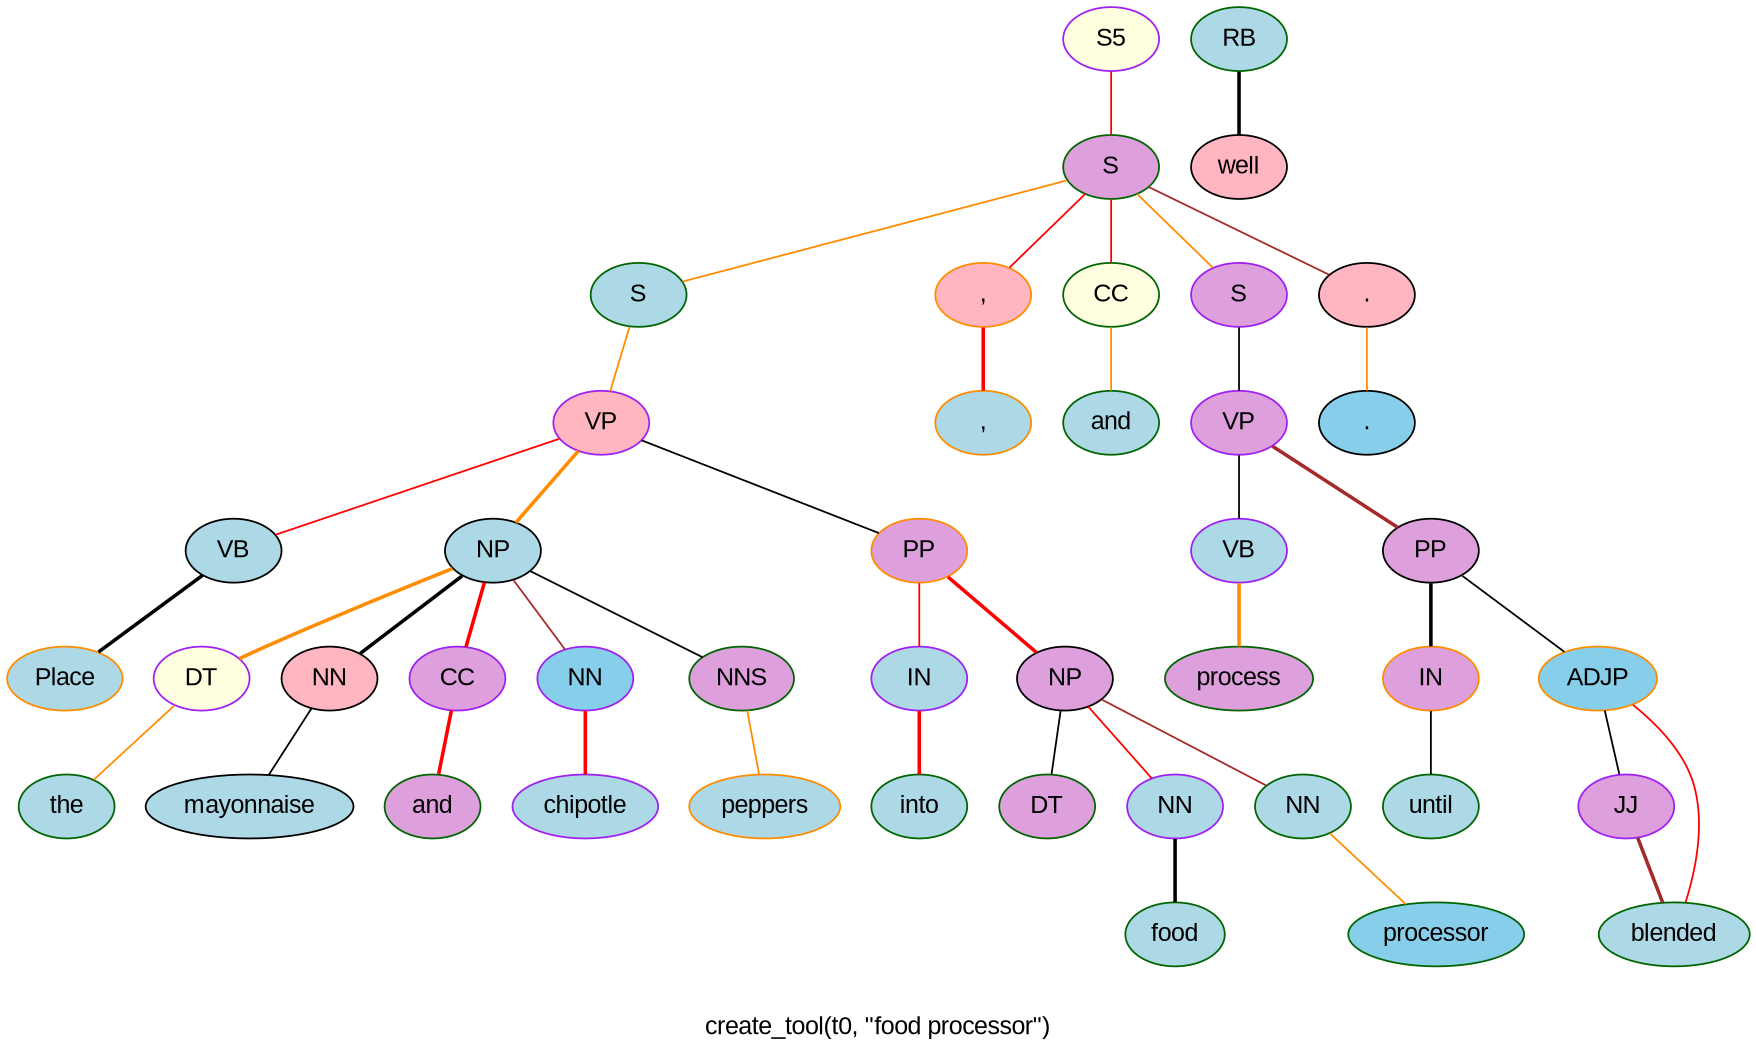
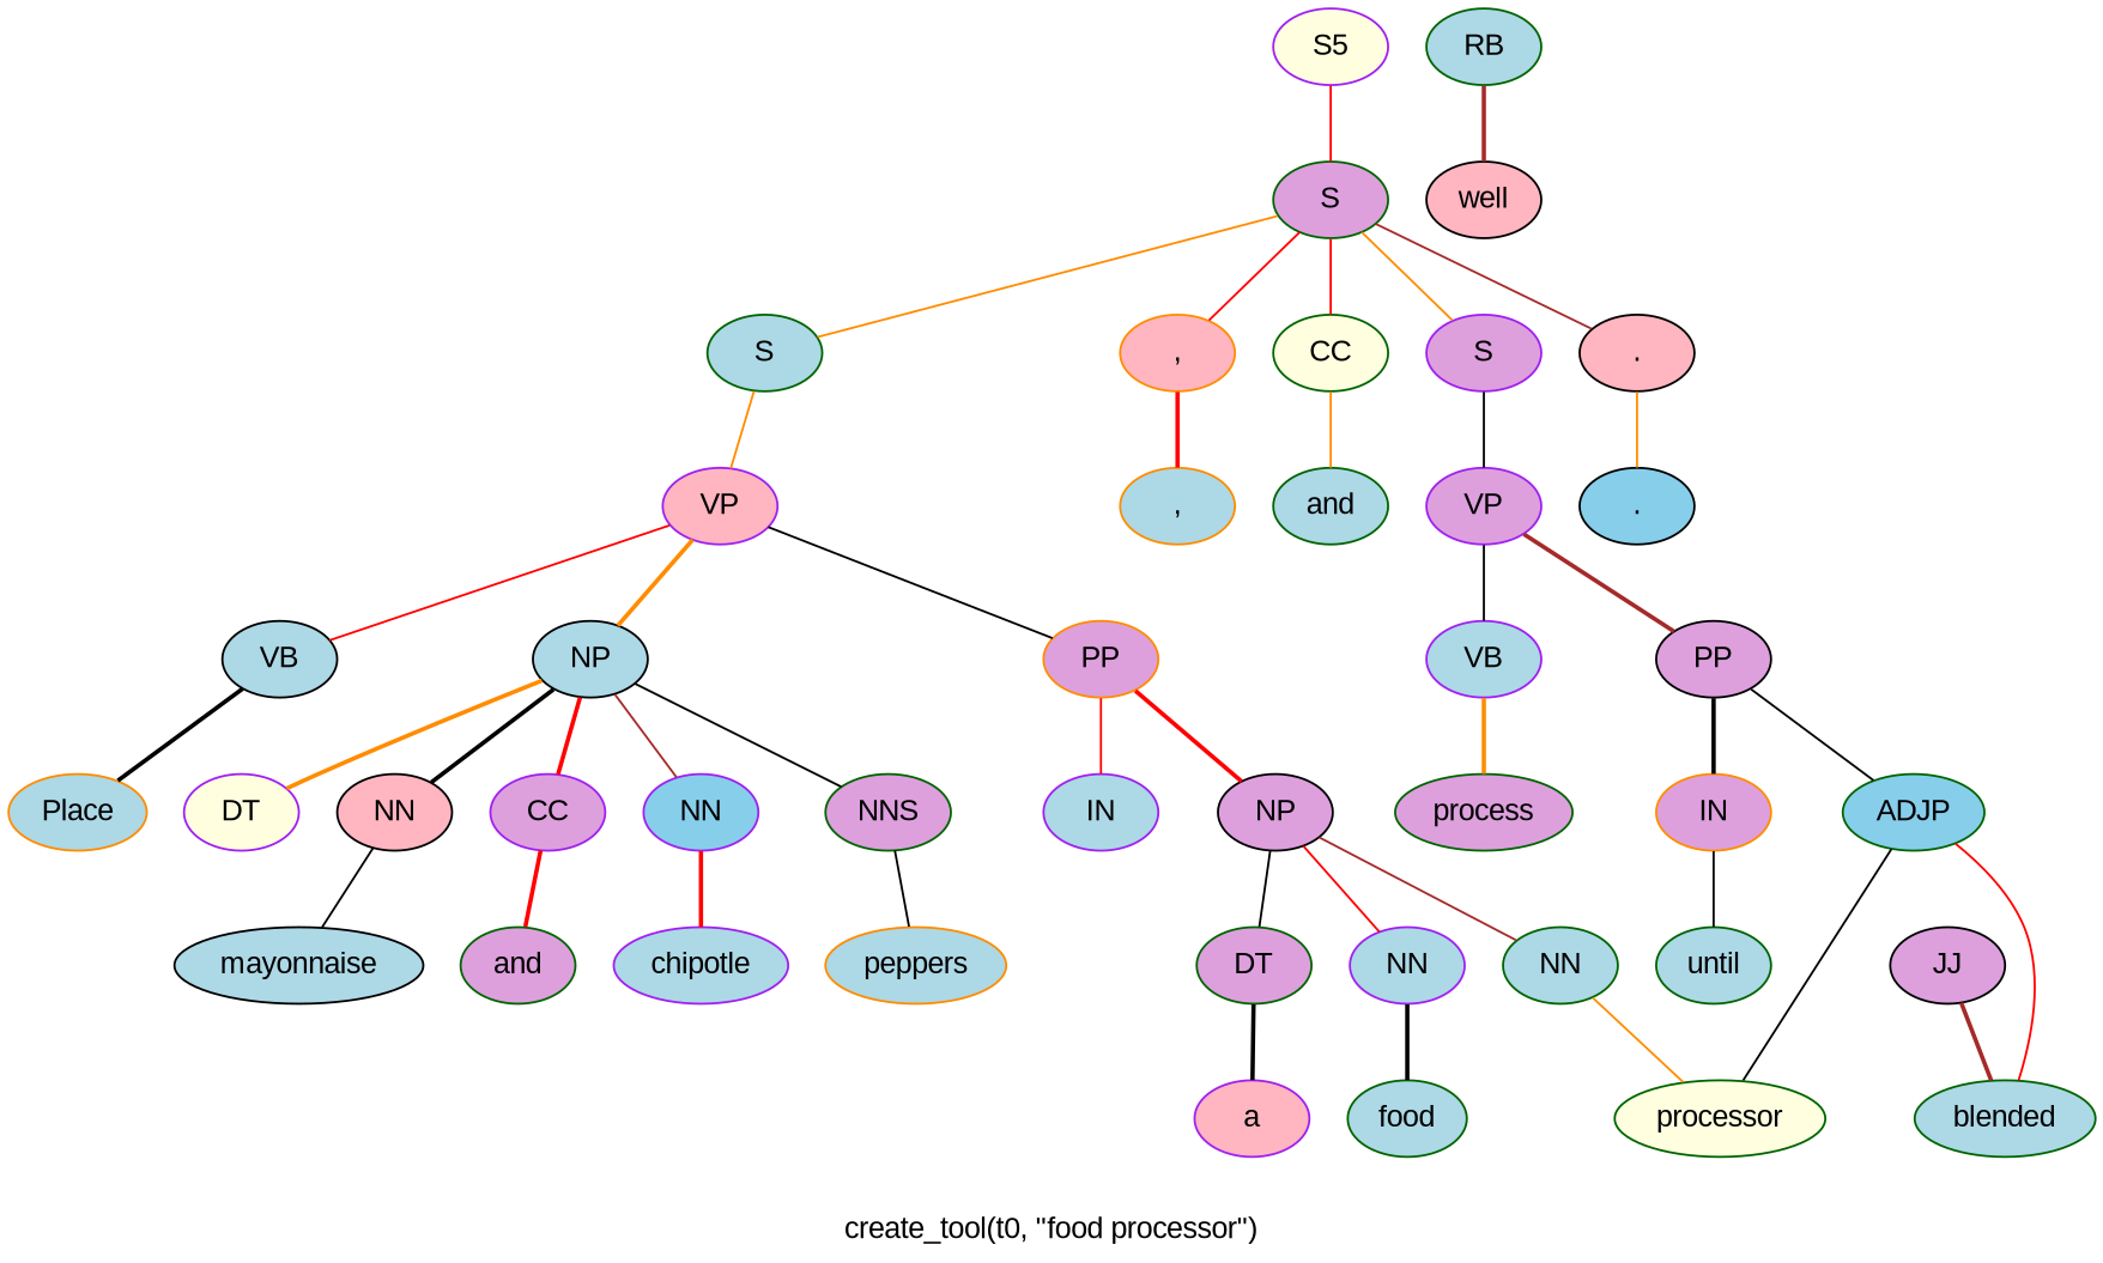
  graph {
    fontname="Liberation Sans"
    label="create_tool(t0, \"food processor\")"
    node [color=darkgreen fillcolor=lightblue fontname="Liberation Sans" style=filled]
    edge [color=black fontname="Liberation Sans" style=solid]
    n1 [color=purple fillcolor=lightyellow label=S5]
    n2 [fillcolor=plum label=S]
    n3 [label=S]
    n4 [color=darkorange fillcolor=lightpink label=","]
    n5 [fillcolor=lightyellow label=CC]
    n6 [color=purple fillcolor=plum label=S]
    n7 [color=black fillcolor=lightpink label="."]
    n8 [color=purple fillcolor=lightpink label=VP]
    n9 [color=darkorange label=","]
    n10 [label=and]
    n11 [color=purple fillcolor=plum label=VP]
    n12 [color=black fillcolor=skyblue label="."]
    n13 [color=black label=VB]
    n14 [color=black label=NP]
    n15 [color=darkorange fillcolor=plum label=PP]
    n16 [color=darkorange label=Place]
    n17 [color=purple fillcolor=lightyellow label=DT]
    n18 [color=black fillcolor=lightpink label=NN]
    n19 [color=purple fillcolor=plum label=CC]
    n20 [color=purple fillcolor=skyblue label=NN]
    n21 [fillcolor=plum label=NNS]
    n22 [color=purple label=IN]
    n23 [color=black fillcolor=plum label=NP]
-   n24 [label=the]
    n25 [color=black label=mayonnaise]
    n26 [fillcolor=plum label=and]
    n27 [color=purple label=chipotle]
    n28 [color=darkorange label=peppers]
-   n29 [label=into]
    n30 [fillcolor=plum label=DT]
    n31 [color=purple label=NN]
    n32 [label=NN]
+   n33 [color=purple fillcolor=lightpink label=a]
    n34 [label=food]
-   n35 [fillcolor=skyblue label=processor]
+   n35 [fillcolor=lightyellow label=processor]
    n36 [color=purple label=VB]
    n37 [color=black fillcolor=plum label=PP]
    n38 [fillcolor=plum label=process]
    n39 [color=darkorange fillcolor=plum label=IN]
-   n40 [color=darkorange fillcolor=skyblue label=ADJP]
+   n40 [fillcolor=skyblue label=ADJP]
    n41 [label=until]
-   n42 [color=purple fillcolor=plum label=JJ]
+   n42 [color=black fillcolor=plum label=JJ]
    n43 [label=blended]
    n44 [label=RB]
    n45 [color=black fillcolor=lightpink label=well]
    n1 -- n2 [color=red]
    n2 -- n3 [color=darkorange]
    n2 -- n4 [color=red]
    n2 -- n5 [color=red]
    n2 -- n6 [color=darkorange]
    n2 -- n7 [color=brown]
    n3 -- n8 [color=darkorange]
    n4 -- n9 [color=red style=bold]
    n5 -- n10 [color=darkorange]
    n6 -- n11
    n7 -- n12 [color=darkorange]
    n8 -- n13 [color=red]
    n8 -- n14 [color=darkorange style=bold]
    n8 -- n15
    n11 -- n36
    n11 -- n37 [color=brown style=bold]
    n13 -- n16 [style=bold]
    n14 -- n17 [color=darkorange style=bold]
    n14 -- n18 [style=bold]
    n14 -- n19 [color=red style=bold]
    n14 -- n20 [color=brown]
    n14 -- n21
    n15 -- n22 [color=red]
    n15 -- n23 [color=red style=bold]
-   n17 -- n24 [color=darkorange]
    n18 -- n25
    n19 -- n26 [color=red style=bold]
    n20 -- n27 [color=red style=bold]
-   n21 -- n28 [color=darkorange]
-   n22 -- n29 [color=red style=bold]
+   n21 -- n28
    n23 -- n30
    n23 -- n31 [color=red]
    n23 -- n32 [color=brown]
+   n30 -- n33 [style=bold]
    n31 -- n34 [style=bold]
    n32 -- n35 [color=darkorange]
    n36 -- n38 [color=darkorange style=bold]
    n37 -- n39 [style=bold]
    n37 -- n40
    n39 -- n41
-   n40 -- n42
+   n40 -- n35
    n40 -- n43 [color=red]
    n42 -- n43 [color=brown style=bold]
-   n44 -- n45 [style=bold]
+   n44 -- n45 [color=brown style=bold]
  }
